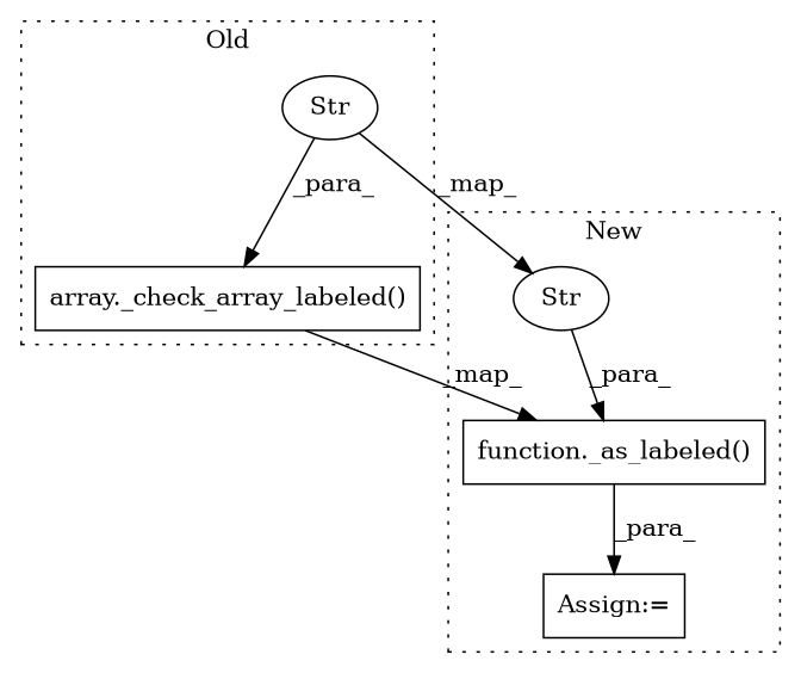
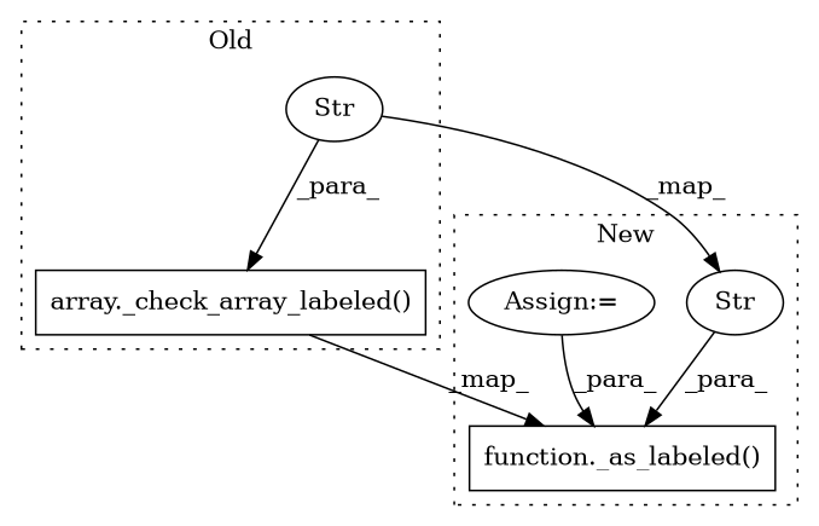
  digraph {
    node [a=75 l=13 shape=box]
    n1 [l="21,1" label="array._check_array_labeled()" s="12410,12460"]
    n2 [a=66 label=Str s=12447 shape=ellipse]
    n3 [l="12,1" label="function._as_labeled()" s="12680,12721"]
    n4 [a=66 label=Str s=12708 shape=ellipse]
-   n5 [a=68 l=3 label="Assign:=" s=12677]
+   n5 [a=68 l=3 label="Assign:=" s=12677 shape=ellipse]
    subgraph cluster_1 {
      label=Old
      style=dotted
      n1
      n2
    }
    subgraph cluster_2 {
      label=New
      style=dotted
      n3
      n4
      n5
    }
    n1 -> n3 [label=_map_]
    n2 -> n1 [label=_para_]
    n2 -> n4 [label=_map_]
-   n3 -> n5 [label=_para_]
+   n5 -> n3 [label=_para_]
    n4 -> n3 [label=_para_]
  }
